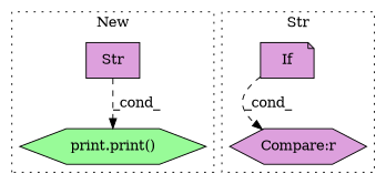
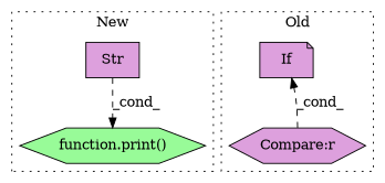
  digraph {
    node [fillcolor=plum shape=hexagon style=filled]
    edge [style=dashed]
-   n1 [a=75 fillcolor=palegreen l="6,1" label="print.print()" s="3370,3418"]
+   n1 [a=75 fillcolor=palegreen l="6,1" label="function.print()" s="3370,3418"]
    n2 [a=66 l=23 label=Str s=3376 shape=box]
    n3 [a=96 l=3 label=If s=3303 shape=note]
    n4 [a=40 l=18 label="Compare:r" s=3306]
    subgraph cluster_1 {
      label=New
      style=dotted
      n1
      n2
    }
    subgraph cluster_2 {
-     label=Str
+     label=Old
      style=dotted
      n3
      n4
    }
    n2 -> n1 [label=_cond_]
-   n3 -> n4 [label=_cond_]
+   n4 -> n3 [label=_cond_]
  }
